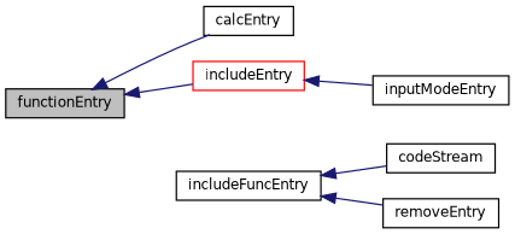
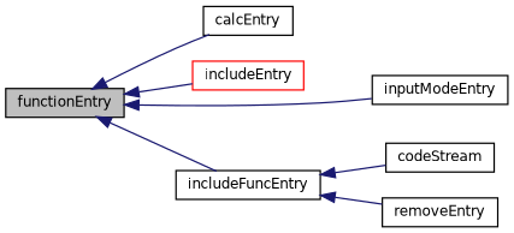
  digraph {
    rankdir=LR
    node [color=black fontname=Helvetica fontsize=10 shape=record]
    edge [color=midnightblue dir=back fontname=Helvetica fontsize=10 labelfontname=Helvetica labelfontsize=10 style=solid]
    n1 [fillcolor=grey75 fontcolor=black height=0.2 label=functionEntry style=filled width=0.4]
    n2 [height=0.2 label=calcEntry width=0.4]
    n3 [color=red height=0.2 label=includeEntry width=0.4]
    n4 [height=0.2 label=includeFuncEntry width=0.4]
    n5 [height=0.2 label=inputModeEntry width=0.4]
    n6 [height=0.2 label=codeStream width=0.4]
    n7 [height=0.2 label=removeEntry width=0.4]
    n1 -> n2
    n1 -> n3
-   n3 -> n5
+   n1 -> n4
+   n1 -> n5
    n4 -> n6
    n4 -> n7
  }
